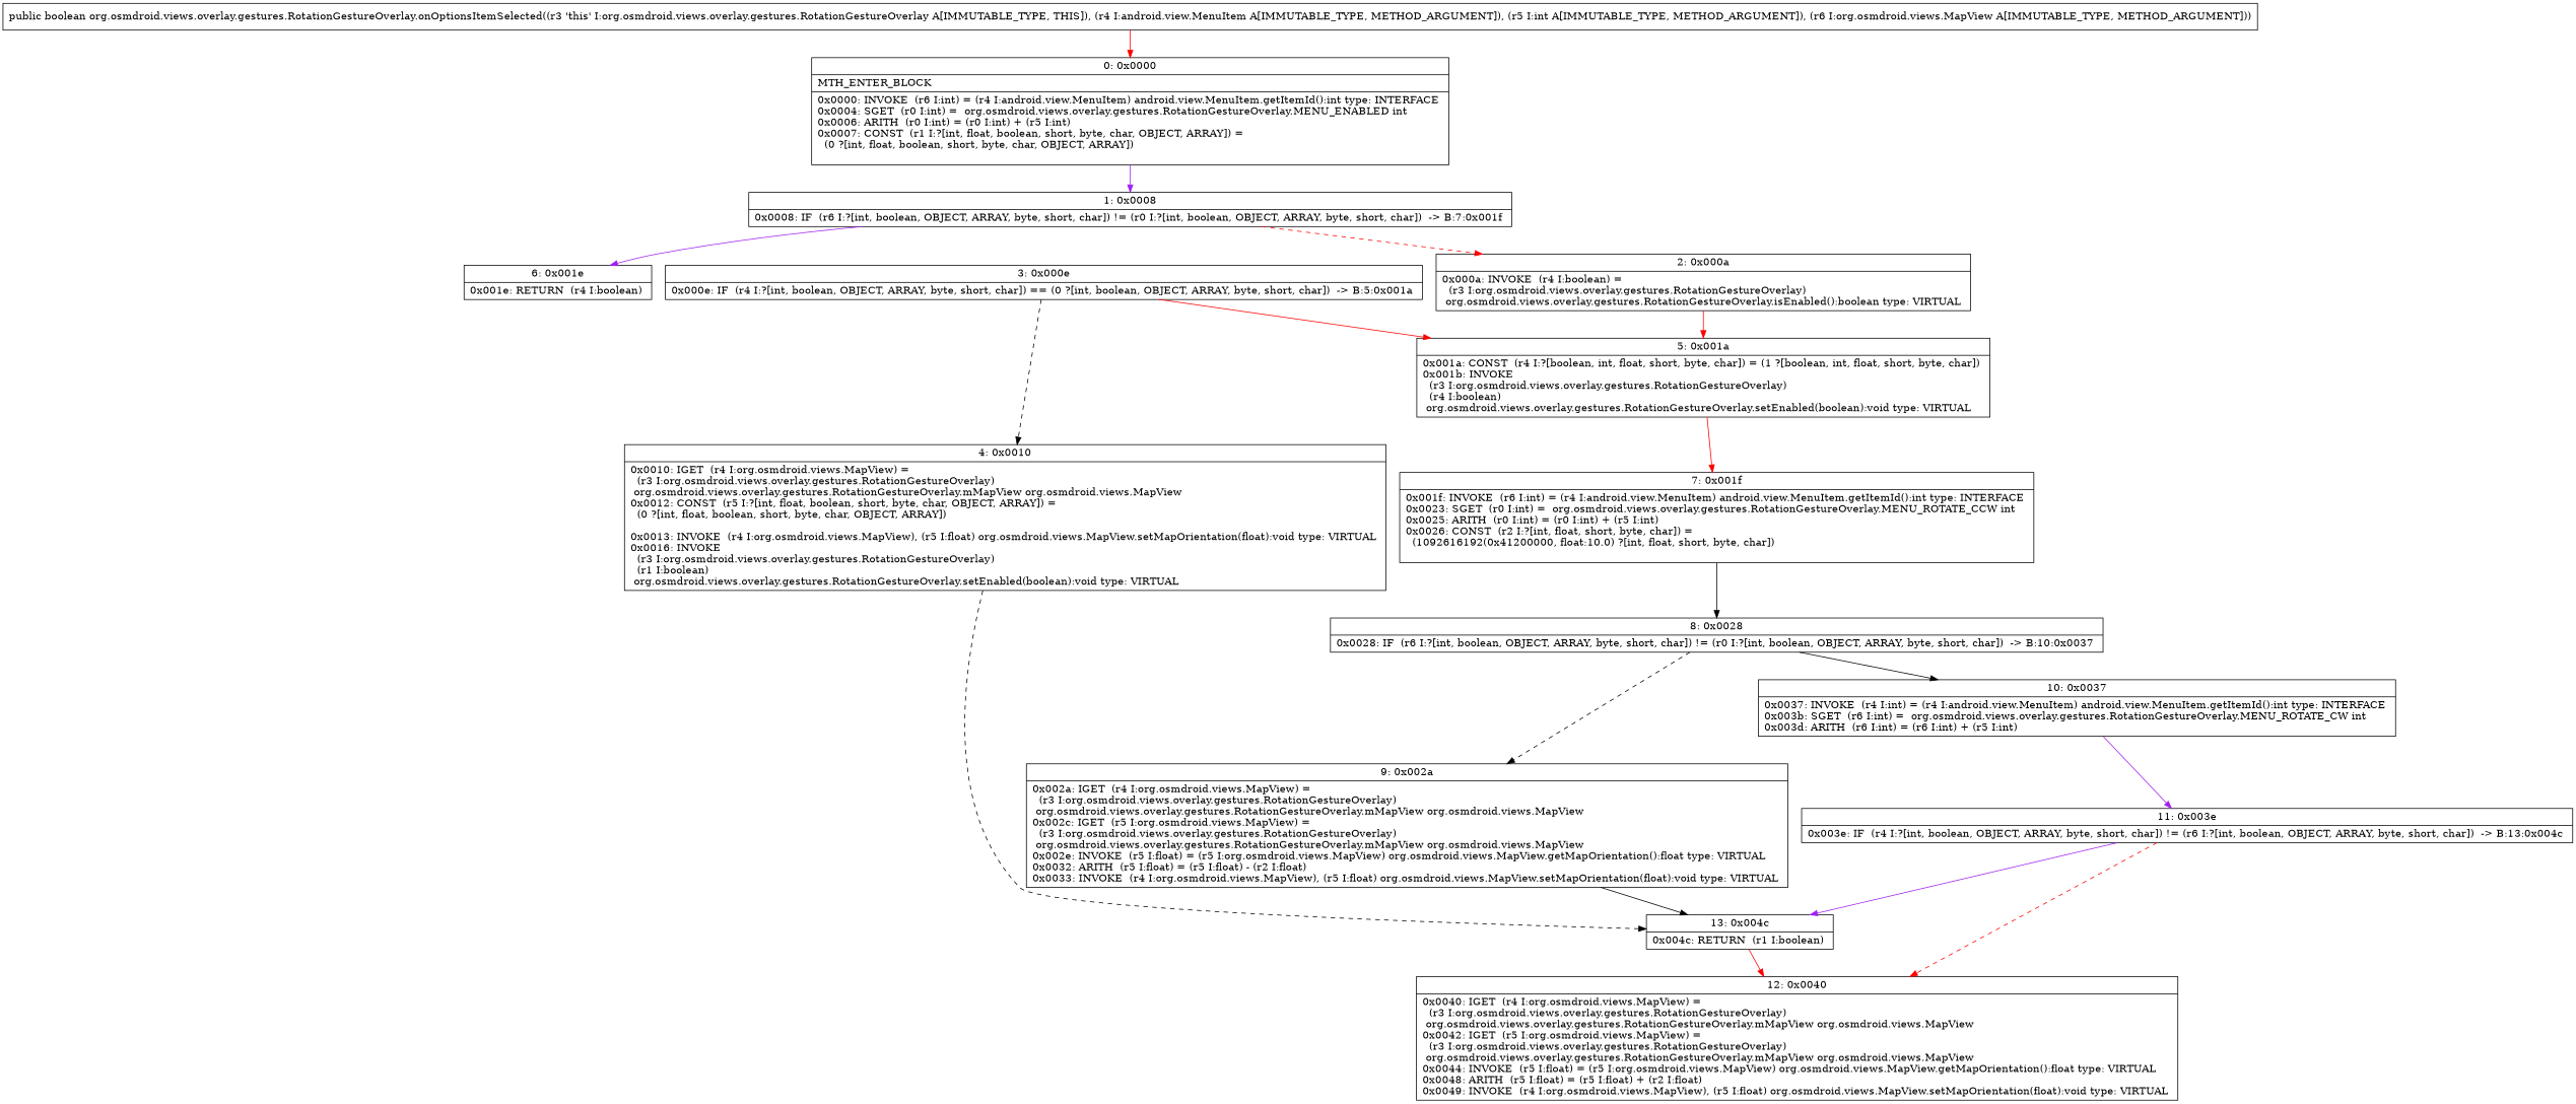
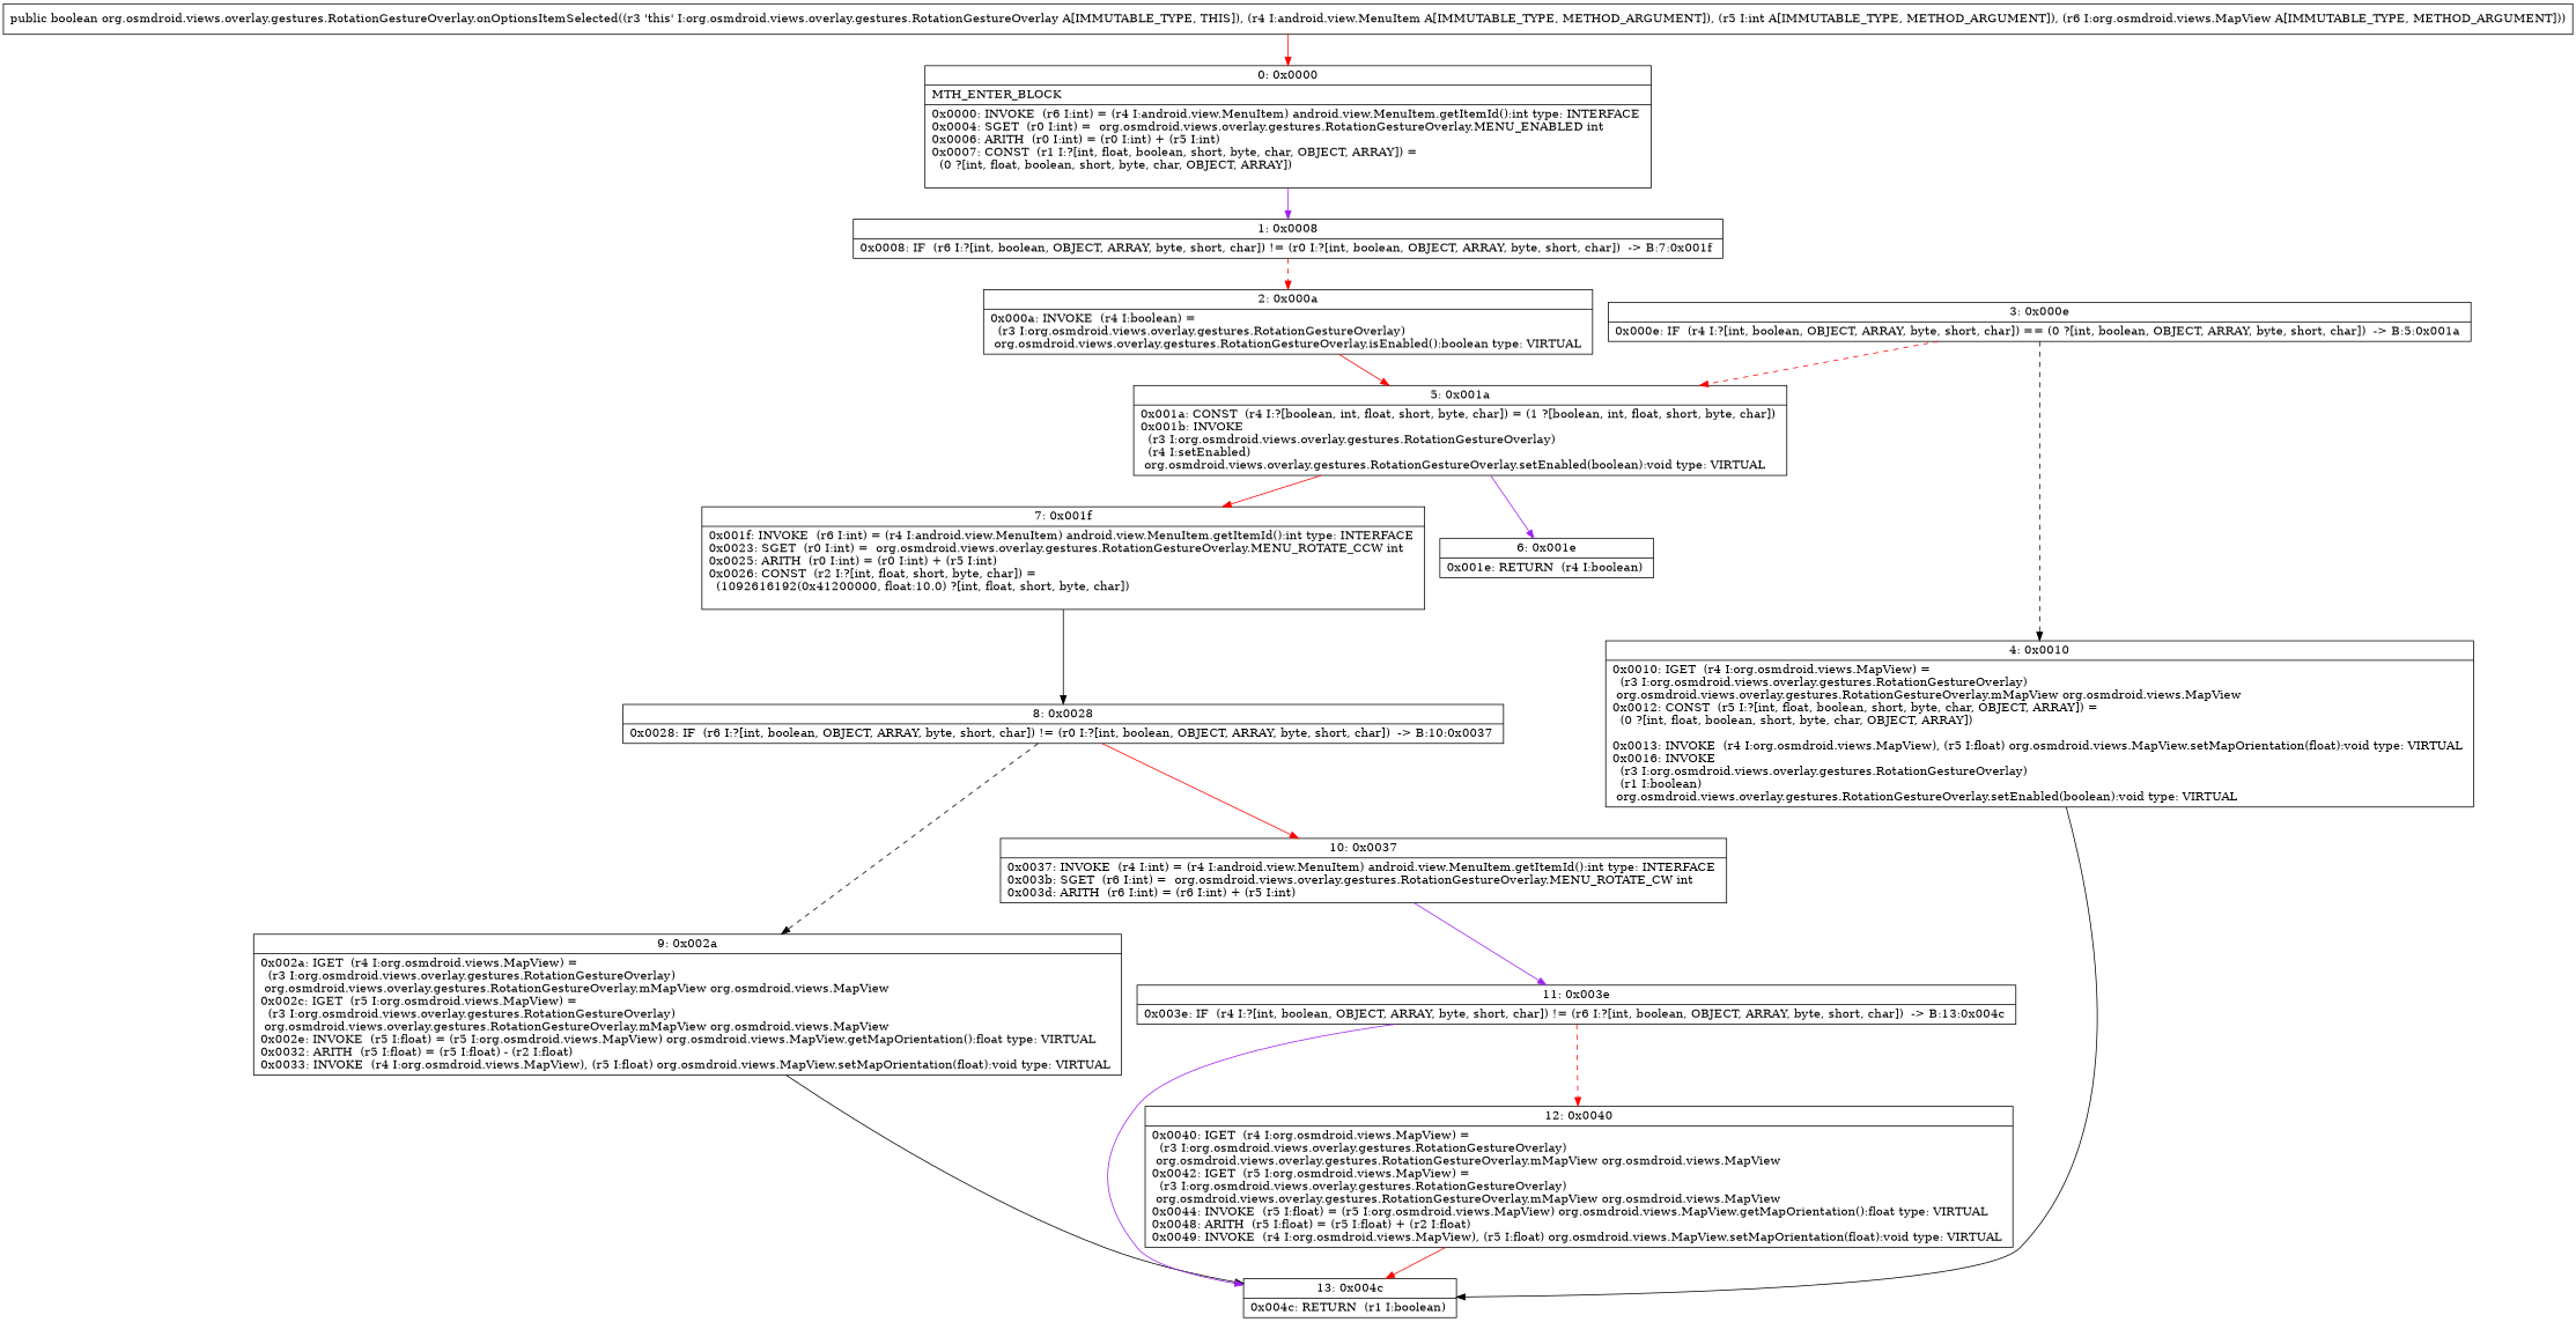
  digraph {
    node [shape=record]
    edge [color=red]
    n1 [label="{0\:\ 0x0000|MTH_ENTER_BLOCK\l|0x0000: INVOKE  (r6 I:int) = (r4 I:android.view.MenuItem) android.view.MenuItem.getItemId():int type: INTERFACE \l0x0004: SGET  (r0 I:int) =  org.osmdroid.views.overlay.gestures.RotationGestureOverlay.MENU_ENABLED int \l0x0006: ARITH  (r0 I:int) = (r0 I:int) + (r5 I:int) \l0x0007: CONST  (r1 I:?[int, float, boolean, short, byte, char, OBJECT, ARRAY]) = \l  (0 ?[int, float, boolean, short, byte, char, OBJECT, ARRAY])\l \l}"]
    n2 [label="{1\:\ 0x0008|0x0008: IF  (r6 I:?[int, boolean, OBJECT, ARRAY, byte, short, char]) != (r0 I:?[int, boolean, OBJECT, ARRAY, byte, short, char])  \-\> B:7:0x001f \l}"]
    n3 [label="{2\:\ 0x000a|0x000a: INVOKE  (r4 I:boolean) = \l  (r3 I:org.osmdroid.views.overlay.gestures.RotationGestureOverlay)\l org.osmdroid.views.overlay.gestures.RotationGestureOverlay.isEnabled():boolean type: VIRTUAL \l}"]
-   n4 [label="{5\:\ 0x001a|0x001a: CONST  (r4 I:?[boolean, int, float, short, byte, char]) = (1 ?[boolean, int, float, short, byte, char]) \l0x001b: INVOKE  \l  (r3 I:org.osmdroid.views.overlay.gestures.RotationGestureOverlay)\l  (r4 I:boolean)\l org.osmdroid.views.overlay.gestures.RotationGestureOverlay.setEnabled(boolean):void type: VIRTUAL \l}"]
+   n4 [label="{5\:\ 0x001a|0x001a: CONST  (r4 I:?[boolean, int, float, short, byte, char]) = (1 ?[boolean, int, float, short, byte, char]) \l0x001b: INVOKE  \l  (r3 I:org.osmdroid.views.overlay.gestures.RotationGestureOverlay)\l  (r4 I:setEnabled)\l org.osmdroid.views.overlay.gestures.RotationGestureOverlay.setEnabled(boolean):void type: VIRTUAL \l}"]
    n5 [label="{7\:\ 0x001f|0x001f: INVOKE  (r6 I:int) = (r4 I:android.view.MenuItem) android.view.MenuItem.getItemId():int type: INTERFACE \l0x0023: SGET  (r0 I:int) =  org.osmdroid.views.overlay.gestures.RotationGestureOverlay.MENU_ROTATE_CCW int \l0x0025: ARITH  (r0 I:int) = (r0 I:int) + (r5 I:int) \l0x0026: CONST  (r2 I:?[int, float, short, byte, char]) = \l  (1092616192(0x41200000, float:10.0) ?[int, float, short, byte, char])\l \l}"]
    n6 [label="{8\:\ 0x0028|0x0028: IF  (r6 I:?[int, boolean, OBJECT, ARRAY, byte, short, char]) != (r0 I:?[int, boolean, OBJECT, ARRAY, byte, short, char])  \-\> B:10:0x0037 \l}"]
    n7 [label="{3\:\ 0x000e|0x000e: IF  (r4 I:?[int, boolean, OBJECT, ARRAY, byte, short, char]) == (0 ?[int, boolean, OBJECT, ARRAY, byte, short, char])  \-\> B:5:0x001a \l}"]
    n8 [label="{4\:\ 0x0010|0x0010: IGET  (r4 I:org.osmdroid.views.MapView) = \l  (r3 I:org.osmdroid.views.overlay.gestures.RotationGestureOverlay)\l org.osmdroid.views.overlay.gestures.RotationGestureOverlay.mMapView org.osmdroid.views.MapView \l0x0012: CONST  (r5 I:?[int, float, boolean, short, byte, char, OBJECT, ARRAY]) = \l  (0 ?[int, float, boolean, short, byte, char, OBJECT, ARRAY])\l \l0x0013: INVOKE  (r4 I:org.osmdroid.views.MapView), (r5 I:float) org.osmdroid.views.MapView.setMapOrientation(float):void type: VIRTUAL \l0x0016: INVOKE  \l  (r3 I:org.osmdroid.views.overlay.gestures.RotationGestureOverlay)\l  (r1 I:boolean)\l org.osmdroid.views.overlay.gestures.RotationGestureOverlay.setEnabled(boolean):void type: VIRTUAL \l}"]
    n9 [label="{13\:\ 0x004c|0x004c: RETURN  (r1 I:boolean) \l}"]
    n10 [label="{6\:\ 0x001e|0x001e: RETURN  (r4 I:boolean) \l}"]
    n11 [label="{9\:\ 0x002a|0x002a: IGET  (r4 I:org.osmdroid.views.MapView) = \l  (r3 I:org.osmdroid.views.overlay.gestures.RotationGestureOverlay)\l org.osmdroid.views.overlay.gestures.RotationGestureOverlay.mMapView org.osmdroid.views.MapView \l0x002c: IGET  (r5 I:org.osmdroid.views.MapView) = \l  (r3 I:org.osmdroid.views.overlay.gestures.RotationGestureOverlay)\l org.osmdroid.views.overlay.gestures.RotationGestureOverlay.mMapView org.osmdroid.views.MapView \l0x002e: INVOKE  (r5 I:float) = (r5 I:org.osmdroid.views.MapView) org.osmdroid.views.MapView.getMapOrientation():float type: VIRTUAL \l0x0032: ARITH  (r5 I:float) = (r5 I:float) \- (r2 I:float) \l0x0033: INVOKE  (r4 I:org.osmdroid.views.MapView), (r5 I:float) org.osmdroid.views.MapView.setMapOrientation(float):void type: VIRTUAL \l}"]
    n12 [label="{10\:\ 0x0037|0x0037: INVOKE  (r4 I:int) = (r4 I:android.view.MenuItem) android.view.MenuItem.getItemId():int type: INTERFACE \l0x003b: SGET  (r6 I:int) =  org.osmdroid.views.overlay.gestures.RotationGestureOverlay.MENU_ROTATE_CW int \l0x003d: ARITH  (r6 I:int) = (r6 I:int) + (r5 I:int) \l}"]
    n13 [label="{11\:\ 0x003e|0x003e: IF  (r4 I:?[int, boolean, OBJECT, ARRAY, byte, short, char]) != (r6 I:?[int, boolean, OBJECT, ARRAY, byte, short, char])  \-\> B:13:0x004c \l}"]
    n14 [label="{12\:\ 0x0040|0x0040: IGET  (r4 I:org.osmdroid.views.MapView) = \l  (r3 I:org.osmdroid.views.overlay.gestures.RotationGestureOverlay)\l org.osmdroid.views.overlay.gestures.RotationGestureOverlay.mMapView org.osmdroid.views.MapView \l0x0042: IGET  (r5 I:org.osmdroid.views.MapView) = \l  (r3 I:org.osmdroid.views.overlay.gestures.RotationGestureOverlay)\l org.osmdroid.views.overlay.gestures.RotationGestureOverlay.mMapView org.osmdroid.views.MapView \l0x0044: INVOKE  (r5 I:float) = (r5 I:org.osmdroid.views.MapView) org.osmdroid.views.MapView.getMapOrientation():float type: VIRTUAL \l0x0048: ARITH  (r5 I:float) = (r5 I:float) + (r2 I:float) \l0x0049: INVOKE  (r4 I:org.osmdroid.views.MapView), (r5 I:float) org.osmdroid.views.MapView.setMapOrientation(float):void type: VIRTUAL \l}"]
    n15 [label="{public boolean org.osmdroid.views.overlay.gestures.RotationGestureOverlay.onOptionsItemSelected((r3 'this' I:org.osmdroid.views.overlay.gestures.RotationGestureOverlay A[IMMUTABLE_TYPE, THIS]), (r4 I:android.view.MenuItem A[IMMUTABLE_TYPE, METHOD_ARGUMENT]), (r5 I:int A[IMMUTABLE_TYPE, METHOD_ARGUMENT]), (r6 I:org.osmdroid.views.MapView A[IMMUTABLE_TYPE, METHOD_ARGUMENT])) }"]
    n1 -> n2 [color=purple]
    n2 -> n3 [style=dashed]
    n3 -> n4
    n4 -> n5
-   n2 -> n10 [color=purple]
+   n4 -> n10 [color=purple]
    n5 -> n6 [color=black]
    n6 -> n11 [color=black style=dashed]
-   n6 -> n12 [color=black]
-   n7 -> n4
+   n6 -> n12
+   n7 -> n4 [style=dashed]
    n7 -> n8 [color=black style=dashed]
-   n8 -> n9 [color=black style=dashed]
+   n8 -> n9 [color=black]
    n11 -> n9 [color=black]
    n12 -> n13 [color=purple]
    n13 -> n9 [color=purple]
    n13 -> n14 [style=dashed]
-   n9 -> n14
+   n14 -> n9
    n15 -> n1
  }
